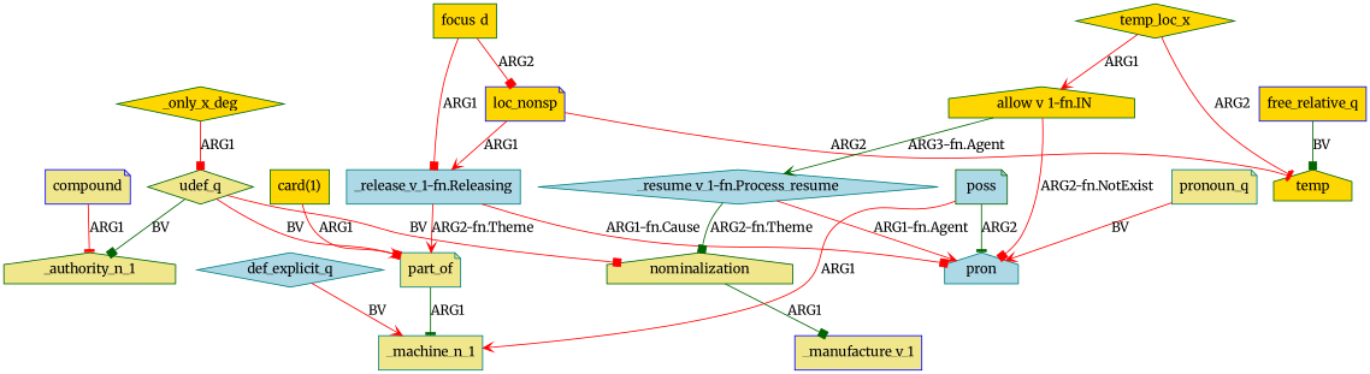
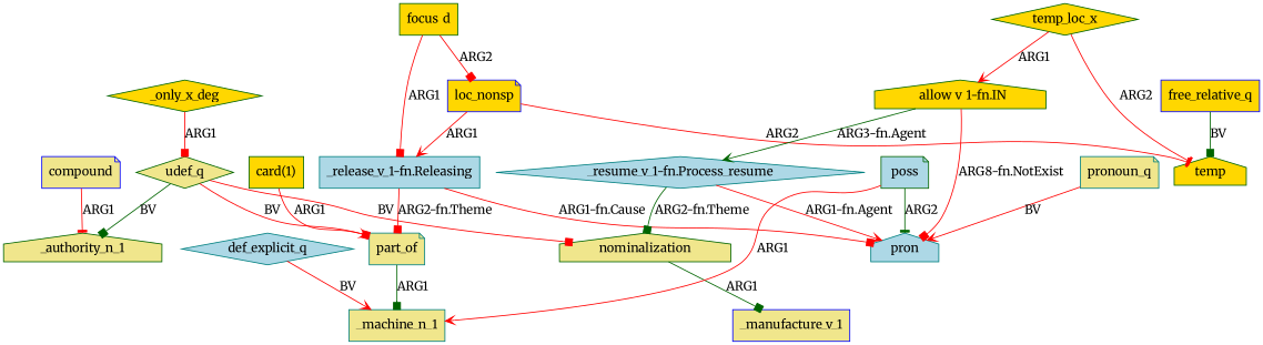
  digraph {
    fontname=Merriweather
    node [color=darkgreen fillcolor=gold fontname=Merriweather shape=box style=filled]
    edge [arrowhead=box color=red fontname=Merriweather]
    _only_x_deg [shape=diamond]
    udef_q [fillcolor=khaki shape=diamond]
    part_of [color=teal fillcolor=khaki shape=note]
    _authority_n_1 [fillcolor=khaki shape=house]
    nominalization [fillcolor=khaki shape=house]
    _machine_n_1 [color=teal fillcolor=khaki]
    _manufacture_v_1 [color=blue fillcolor=khaki]
    focus_d
    loc_nonsp [color=blue shape=note]
    "_release_v_1-fn.Releasing" [color=teal fillcolor=lightblue]
    temp [shape=house]
    pron [color=teal fillcolor=lightblue shape=house]
    compound [color=blue fillcolor=khaki shape=note]
    poss [fillcolor=lightblue shape=note]
    "_allow_v_1-fn.IN" [shape=house]
    "_resume_v_1-fn.Process_resume" [color=teal fillcolor=lightblue shape=diamond]
    def_explicit_q [color=teal fillcolor=lightblue shape=diamond]
    temp_loc_x [shape=diamond]
    pronoun_q [color=teal fillcolor=khaki shape=note]
    "card(1)"
    free_relative_q [color=blue]
    _only_x_deg -> udef_q [label=ARG1]
    udef_q -> part_of [label=BV]
    udef_q -> _authority_n_1 [color=darkgreen label=BV]
    udef_q -> nominalization [label=BV]
-   part_of -> _machine_n_1 [arrowhead=tee color=darkgreen label=ARG1]
+   part_of -> _machine_n_1 [color=darkgreen label=ARG1]
    nominalization -> _manufacture_v_1 [color=darkgreen label=ARG1]
    focus_d -> loc_nonsp [label=ARG2]
    focus_d -> "_release_v_1-fn.Releasing" [label=ARG1]
    loc_nonsp -> "_release_v_1-fn.Releasing" [arrowhead=vee label=ARG1]
    loc_nonsp -> temp [arrowhead=tee label=ARG2]
-   "_release_v_1-fn.Releasing" -> part_of [arrowhead=vee label="ARG2-fn.Theme"]
+   "_release_v_1-fn.Releasing" -> part_of [label="ARG2-fn.Theme"]
    "_release_v_1-fn.Releasing" -> pron [label="ARG1-fn.Cause"]
    compound -> _authority_n_1 [arrowhead=tee label=ARG1]
    poss -> _machine_n_1 [arrowhead=vee label=ARG1]
    poss -> pron [arrowhead=tee color=darkgreen label=ARG2]
-   "_allow_v_1-fn.IN" -> pron [label="ARG2-fn.NotExist"]
+   "_allow_v_1-fn.IN" -> pron [label="ARG8-fn.NotExist"]
    "_allow_v_1-fn.IN" -> "_resume_v_1-fn.Process_resume" [arrowhead=vee color=darkgreen label="ARG3-fn.Agent"]
    "_resume_v_1-fn.Process_resume" -> nominalization [color=darkgreen label="ARG2-fn.Theme"]
    "_resume_v_1-fn.Process_resume" -> pron [arrowhead=vee label="ARG1-fn.Agent"]
    def_explicit_q -> _machine_n_1 [arrowhead=vee label=BV]
    temp_loc_x -> temp [arrowhead=tee label=ARG2]
    temp_loc_x -> "_allow_v_1-fn.IN" [arrowhead=vee label=ARG1]
    pronoun_q -> pron [arrowhead=vee label=BV]
    "card(1)" -> part_of [arrowhead=vee label=ARG1]
    free_relative_q -> temp [color=darkgreen label=BV]
  }
